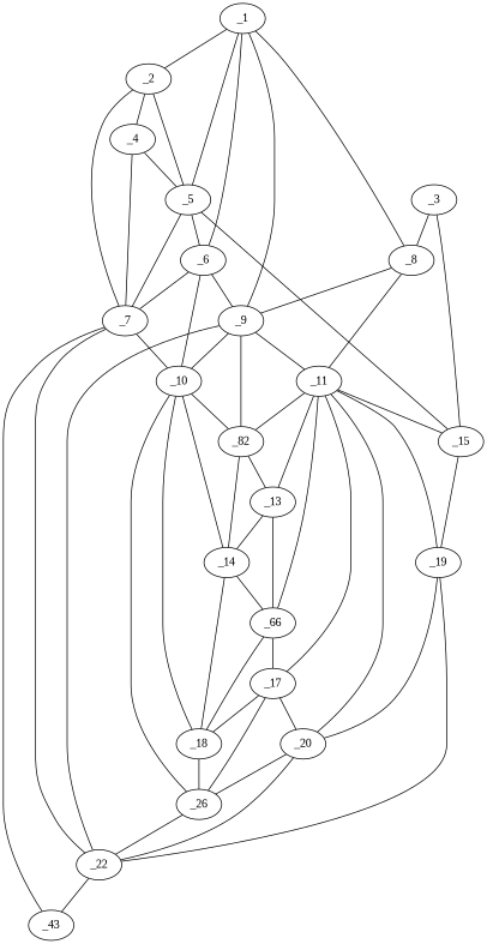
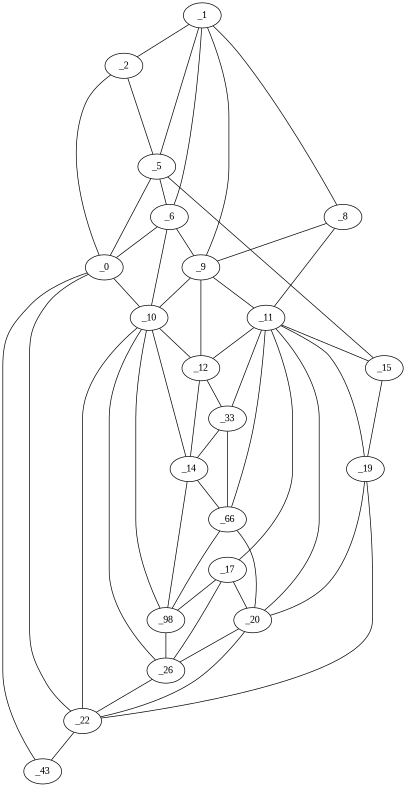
  graph {
    fontname="Liberation Serif"
    node [fontname="Liberation Serif" x=94 y=62]
    edge [fontname="Liberation Serif" valence=2]
    _1 [x=37 y=60]
    _8 [x=70]
    _2 [x=39 y=113]
    _5 [x=50 y=99]
    _6 [x=64 y=82]
    _9 [x=70 y=72]
-   _3 [x=42 y=28]
    _15 [x=89 y=27]
    _11 [x=78]
-   _4 [x=48 y=112]
-   _7 [x=66 y=121]
+   _7 [x=66 y=121 label=_0]
    _10 [x=77 y=80]
-   _12 [x=79 y=74 label=_82]
+   _12 [x=79 y=74]
    _19 [y=48]
-   _13 [x=82 y=72]
+   _13 [x=82 y=72 label=_33]
    n16 [label=_66 x=89 y=70]
    _17 [x=93]
    _20 [y=55]
    _22 [x=95 y=102]
    n20 [label=_43 x=95 y=111]
    _14 [x=87 y=78]
-   _18 [x=93 y=84]
+   _18 [x=93 y=84 label=_98]
    n23 [label=_26 y=91]
    _1 -- _8
    _1 -- _2 [valence=1]
    _1 -- _5
    _1 -- _6 [valence=1]
    _1 -- _9
    _8 -- _9 [valence=1]
    _8 -- _11
    _2 -- _5
-   _2 -- _4 [valence=1]
    _2 -- _7 [valence=1]
    _5 -- _6
    _5 -- _15
    _5 -- _7 [valence=1]
    _6 -- _9 [valence=1]
    _6 -- _7
    _6 -- _10 [valence=1]
    _9 -- _11 [valence=1]
    _9 -- _10
    _9 -- _12 [valence=1]
-   _3 -- _8
-   _3 -- _15 [valence=1]
    _15 -- _19 [valence=1]
    _11 -- _15
    _11 -- _12
    _11 -- _19 [valence=1]
    _11 -- _13 [valence=1]
    _11 -- n16
    _11 -- _17
    _11 -- _20
-   _4 -- _5
-   _4 -- _7
    _7 -- _10 [valence=1]
    _7 -- _22
    _7 -- n20 [valence=1]
    _10 -- _12 [valence=1]
-   _9 -- _22
+   _10 -- _22
    _10 -- _14
    _10 -- _18 [valence=1]
    _10 -- n23
    _12 -- _13 [valence=1]
    _12 -- _14
    _19 -- _20
    _19 -- _22 [valence=1]
    _13 -- n16
    _13 -- _14
-   n16 -- _17
+   n16 -- _20
    n16 -- _18
    _17 -- _20 [valence=1]
    _17 -- _18
    _17 -- n23
    _20 -- _22
    _20 -- n23
    _22 -- n20 [valence=1]
    _14 -- n16 [valence=1]
    _14 -- _18
    _18 -- n23
    n23 -- _22 [valence=1]
  }
